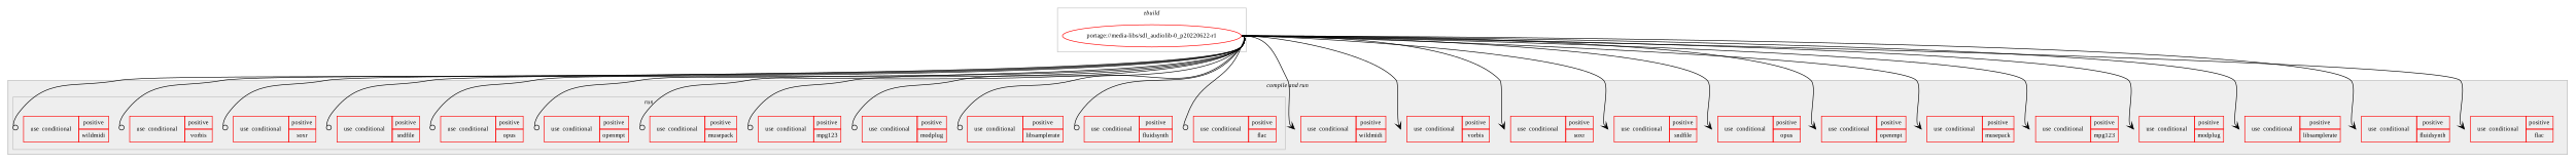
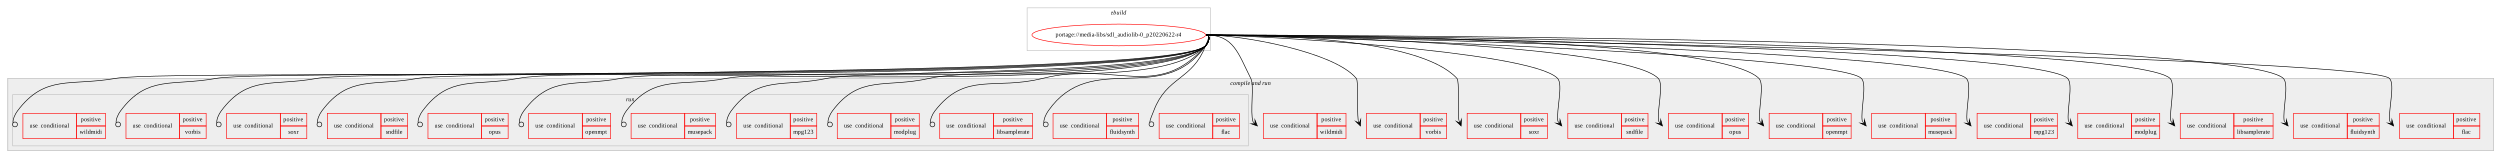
  digraph {
    compound=true
    concentrate=true
    fontname="Liberation Serif"
    fontsize=10
    newrank=true
    rankdir=TB
    ranksep=1.5
    node [color=red fontname="Liberation Serif" fontsize=10 shape=none]
    edge [arrowhead=vee headport=w style=solid tailport=e weight=20 fontname="Liberation Serif"]
-   n1 [label="portage://media-libs/sdl_audiolib-0_p20220622-r1" width=4 shape=""]
+   n1 [label="portage://media-libs/sdl_audiolib-0_p20220622-r4" width=4 shape=""]
    n2 [label=<<TABLE BORDER="0" CELLBORDER="1" CELLSPACING="0" CELLPADDING="4"><TR><TD ROWSPAN="3" CELLPADDING="10">use_conditional</TD></TR><TR><TD>positive</TD></TR><TR><TD>flac</TD></TR></TABLE>>]
    n3 [label=<<TABLE BORDER="0" CELLBORDER="1" CELLSPACING="0" CELLPADDING="4"><TR><TD ROWSPAN="3" CELLPADDING="10">use_conditional</TD></TR><TR><TD>positive</TD></TR><TR><TD>fluidsynth</TD></TR></TABLE>>]
    n4 [label=<<TABLE BORDER="0" CELLBORDER="1" CELLSPACING="0" CELLPADDING="4"><TR><TD ROWSPAN="3" CELLPADDING="10">use_conditional</TD></TR><TR><TD>positive</TD></TR><TR><TD>libsamplerate</TD></TR></TABLE>>]
    n5 [label=<<TABLE BORDER="0" CELLBORDER="1" CELLSPACING="0" CELLPADDING="4"><TR><TD ROWSPAN="3" CELLPADDING="10">use_conditional</TD></TR><TR><TD>positive</TD></TR><TR><TD>modplug</TD></TR></TABLE>>]
    n6 [label=<<TABLE BORDER="0" CELLBORDER="1" CELLSPACING="0" CELLPADDING="4"><TR><TD ROWSPAN="3" CELLPADDING="10">use_conditional</TD></TR><TR><TD>positive</TD></TR><TR><TD>mpg123</TD></TR></TABLE>>]
    n7 [label=<<TABLE BORDER="0" CELLBORDER="1" CELLSPACING="0" CELLPADDING="4"><TR><TD ROWSPAN="3" CELLPADDING="10">use_conditional</TD></TR><TR><TD>positive</TD></TR><TR><TD>musepack</TD></TR></TABLE>>]
    n8 [label=<<TABLE BORDER="0" CELLBORDER="1" CELLSPACING="0" CELLPADDING="4"><TR><TD ROWSPAN="3" CELLPADDING="10">use_conditional</TD></TR><TR><TD>positive</TD></TR><TR><TD>openmpt</TD></TR></TABLE>>]
    n9 [label=<<TABLE BORDER="0" CELLBORDER="1" CELLSPACING="0" CELLPADDING="4"><TR><TD ROWSPAN="3" CELLPADDING="10">use_conditional</TD></TR><TR><TD>positive</TD></TR><TR><TD>opus</TD></TR></TABLE>>]
    n10 [label=<<TABLE BORDER="0" CELLBORDER="1" CELLSPACING="0" CELLPADDING="4"><TR><TD ROWSPAN="3" CELLPADDING="10">use_conditional</TD></TR><TR><TD>positive</TD></TR><TR><TD>sndfile</TD></TR></TABLE>>]
    n11 [label=<<TABLE BORDER="0" CELLBORDER="1" CELLSPACING="0" CELLPADDING="4"><TR><TD ROWSPAN="3" CELLPADDING="10">use_conditional</TD></TR><TR><TD>positive</TD></TR><TR><TD>soxr</TD></TR></TABLE>>]
    n12 [label=<<TABLE BORDER="0" CELLBORDER="1" CELLSPACING="0" CELLPADDING="4"><TR><TD ROWSPAN="3" CELLPADDING="10">use_conditional</TD></TR><TR><TD>positive</TD></TR><TR><TD>vorbis</TD></TR></TABLE>>]
    n13 [label=<<TABLE BORDER="0" CELLBORDER="1" CELLSPACING="0" CELLPADDING="4"><TR><TD ROWSPAN="3" CELLPADDING="10">use_conditional</TD></TR><TR><TD>positive</TD></TR><TR><TD>wildmidi</TD></TR></TABLE>>]
    n14 [label=<<TABLE BORDER="0" CELLBORDER="1" CELLSPACING="0" CELLPADDING="4"><TR><TD ROWSPAN="3" CELLPADDING="10">use_conditional</TD></TR><TR><TD>positive</TD></TR><TR><TD>flac</TD></TR></TABLE>>]
    n15 [label=<<TABLE BORDER="0" CELLBORDER="1" CELLSPACING="0" CELLPADDING="4"><TR><TD ROWSPAN="3" CELLPADDING="10">use_conditional</TD></TR><TR><TD>positive</TD></TR><TR><TD>fluidsynth</TD></TR></TABLE>>]
    n16 [label=<<TABLE BORDER="0" CELLBORDER="1" CELLSPACING="0" CELLPADDING="4"><TR><TD ROWSPAN="3" CELLPADDING="10">use_conditional</TD></TR><TR><TD>positive</TD></TR><TR><TD>libsamplerate</TD></TR></TABLE>>]
    n17 [label=<<TABLE BORDER="0" CELLBORDER="1" CELLSPACING="0" CELLPADDING="4"><TR><TD ROWSPAN="3" CELLPADDING="10">use_conditional</TD></TR><TR><TD>positive</TD></TR><TR><TD>modplug</TD></TR></TABLE>>]
    n18 [label=<<TABLE BORDER="0" CELLBORDER="1" CELLSPACING="0" CELLPADDING="4"><TR><TD ROWSPAN="3" CELLPADDING="10">use_conditional</TD></TR><TR><TD>positive</TD></TR><TR><TD>mpg123</TD></TR></TABLE>>]
    n19 [label=<<TABLE BORDER="0" CELLBORDER="1" CELLSPACING="0" CELLPADDING="4"><TR><TD ROWSPAN="3" CELLPADDING="10">use_conditional</TD></TR><TR><TD>positive</TD></TR><TR><TD>musepack</TD></TR></TABLE>>]
    n20 [label=<<TABLE BORDER="0" CELLBORDER="1" CELLSPACING="0" CELLPADDING="4"><TR><TD ROWSPAN="3" CELLPADDING="10">use_conditional</TD></TR><TR><TD>positive</TD></TR><TR><TD>openmpt</TD></TR></TABLE>>]
    n21 [label=<<TABLE BORDER="0" CELLBORDER="1" CELLSPACING="0" CELLPADDING="4"><TR><TD ROWSPAN="3" CELLPADDING="10">use_conditional</TD></TR><TR><TD>positive</TD></TR><TR><TD>opus</TD></TR></TABLE>>]
    n22 [label=<<TABLE BORDER="0" CELLBORDER="1" CELLSPACING="0" CELLPADDING="4"><TR><TD ROWSPAN="3" CELLPADDING="10">use_conditional</TD></TR><TR><TD>positive</TD></TR><TR><TD>sndfile</TD></TR></TABLE>>]
    n23 [label=<<TABLE BORDER="0" CELLBORDER="1" CELLSPACING="0" CELLPADDING="4"><TR><TD ROWSPAN="3" CELLPADDING="10">use_conditional</TD></TR><TR><TD>positive</TD></TR><TR><TD>soxr</TD></TR></TABLE>>]
    n24 [label=<<TABLE BORDER="0" CELLBORDER="1" CELLSPACING="0" CELLPADDING="4"><TR><TD ROWSPAN="3" CELLPADDING="10">use_conditional</TD></TR><TR><TD>positive</TD></TR><TR><TD>vorbis</TD></TR></TABLE>>]
    n25 [label=<<TABLE BORDER="0" CELLBORDER="1" CELLSPACING="0" CELLPADDING="4"><TR><TD ROWSPAN="3" CELLPADDING="10">use_conditional</TD></TR><TR><TD>positive</TD></TR><TR><TD>wildmidi</TD></TR></TABLE>>]
    subgraph cluster_1 {
      color=gray
      label=<<i>ebuild</i>>
      rank=same
      n1
    }
    subgraph cluster_2 {
      color=gray
      label=<<i>dependencies</i>>
      subgraph cluster_3 {
        color=gray
        fillcolor="#eeeeee"
        label=<<i>compile</i>>
        style=filled
        subgraph sub_4 {
          color=gray
          fillcolor="#eeeeee"
          label=<<i>compile</i>>
          style=filled
          n2
        }
        subgraph sub_5 {
          color=gray
          fillcolor="#eeeeee"
          label=<<i>compile</i>>
          style=filled
          n3
        }
        subgraph sub_6 {
          color=gray
          fillcolor="#eeeeee"
          label=<<i>compile</i>>
          style=filled
          n4
        }
        subgraph sub_7 {
          color=gray
          fillcolor="#eeeeee"
          label=<<i>compile</i>>
          style=filled
          n5
        }
        subgraph sub_8 {
          color=gray
          fillcolor="#eeeeee"
          label=<<i>compile</i>>
          style=filled
          n6
        }
        subgraph sub_9 {
          color=gray
          fillcolor="#eeeeee"
          label=<<i>compile</i>>
          style=filled
          n7
        }
        subgraph sub_10 {
          color=gray
          fillcolor="#eeeeee"
          label=<<i>compile</i>>
          style=filled
          n8
        }
        subgraph sub_11 {
          color=gray
          fillcolor="#eeeeee"
          label=<<i>compile</i>>
          style=filled
          n9
        }
        subgraph sub_12 {
          color=gray
          fillcolor="#eeeeee"
          label=<<i>compile</i>>
          style=filled
          n10
        }
        subgraph sub_13 {
          color=gray
          fillcolor="#eeeeee"
          label=<<i>compile</i>>
          style=filled
          n11
        }
        subgraph sub_14 {
          color=gray
          fillcolor="#eeeeee"
          label=<<i>compile</i>>
          style=filled
          n12
        }
        subgraph sub_15 {
          color=gray
          fillcolor="#eeeeee"
          label=<<i>compile</i>>
          style=filled
          n13
        }
      }
      subgraph cluster_16 {
        color=gray
        fillcolor="#eeeeee"
        label=<<i>compile and run</i>>
        style=filled
      }
      subgraph cluster_17 {
        color=gray
        fillcolor="#eeeeee"
        label=<<i>run</i>>
        style=filled
        subgraph sub_18 {
          color=gray
          fillcolor="#eeeeee"
          label=<<i>run</i>>
          style=filled
          n14
        }
        subgraph sub_19 {
          color=gray
          fillcolor="#eeeeee"
          label=<<i>run</i>>
          style=filled
          n15
        }
        subgraph sub_20 {
          color=gray
          fillcolor="#eeeeee"
          label=<<i>run</i>>
          style=filled
          n16
        }
        subgraph sub_21 {
          color=gray
          fillcolor="#eeeeee"
          label=<<i>run</i>>
          style=filled
          n17
        }
        subgraph sub_22 {
          color=gray
          fillcolor="#eeeeee"
          label=<<i>run</i>>
          style=filled
          n18
        }
        subgraph sub_23 {
          color=gray
          fillcolor="#eeeeee"
          label=<<i>run</i>>
          style=filled
          n19
        }
        subgraph sub_24 {
          color=gray
          fillcolor="#eeeeee"
          label=<<i>run</i>>
          style=filled
          n20
        }
        subgraph sub_25 {
          color=gray
          fillcolor="#eeeeee"
          label=<<i>run</i>>
          style=filled
          n21
        }
        subgraph sub_26 {
          color=gray
          fillcolor="#eeeeee"
          label=<<i>run</i>>
          style=filled
          n22
        }
        subgraph sub_27 {
          color=gray
          fillcolor="#eeeeee"
          label=<<i>run</i>>
          style=filled
          n23
        }
        subgraph sub_28 {
          color=gray
          fillcolor="#eeeeee"
          label=<<i>run</i>>
          style=filled
          n24
        }
        subgraph sub_29 {
          color=gray
          fillcolor="#eeeeee"
          label=<<i>run</i>>
          style=filled
          n25
        }
      }
    }
    subgraph cluster_30 {
      color=gray
      label=<<i>candidates</i>>
      rank=same
    }
    n1 -> n2
    n1 -> n3
    n1 -> n4
    n1 -> n5
    n1 -> n6
    n1 -> n7
    n1 -> n8
    n1 -> n9
    n1 -> n10
    n1 -> n11
    n1 -> n12
    n1 -> n13
    n1 -> n14 [arrowhead=odot]
    n1 -> n15 [arrowhead=odot]
    n1 -> n16 [arrowhead=odot]
    n1 -> n17 [arrowhead=odot]
    n1 -> n18 [arrowhead=odot]
    n1 -> n19 [arrowhead=odot]
    n1 -> n20 [arrowhead=odot]
    n1 -> n21 [arrowhead=odot]
    n1 -> n22 [arrowhead=odot]
    n1 -> n23 [arrowhead=odot]
    n1 -> n24 [arrowhead=odot]
    n1 -> n25 [arrowhead=odot]
  }
